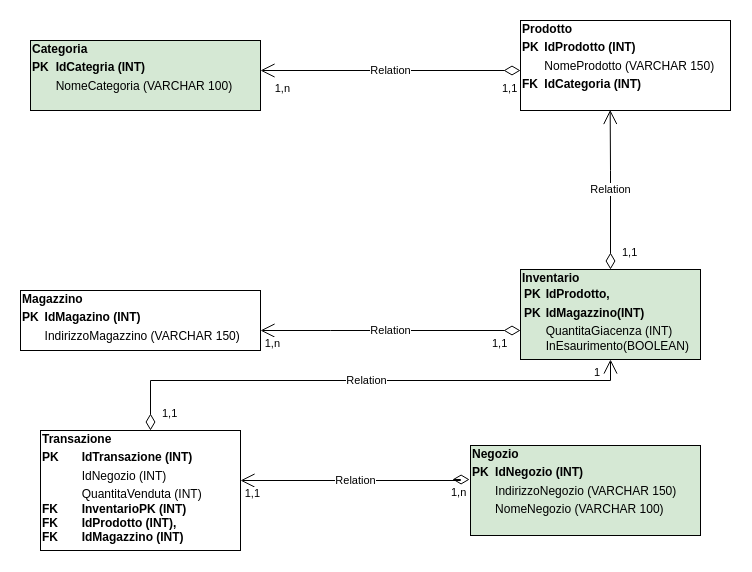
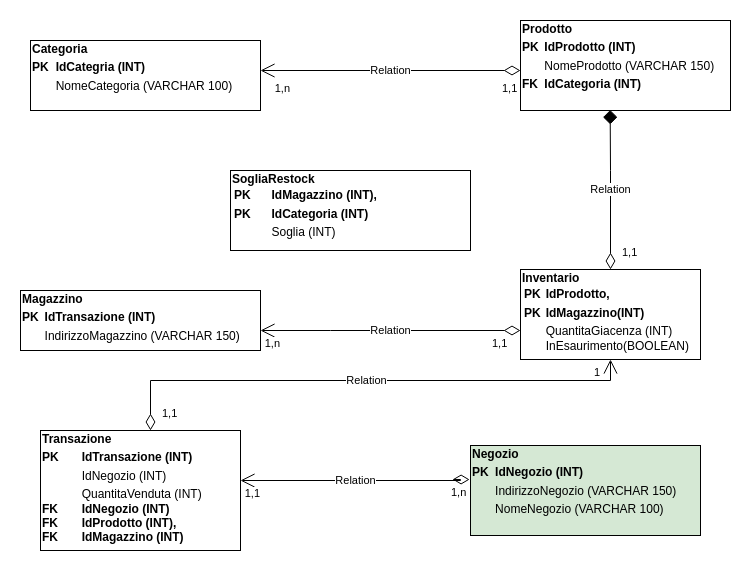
  <mxCell id="0" />
  <mxCell id="1" parent="0" />
- <mxCell id="2" value="&lt;div style=&quot;box-sizing: border-box; width: 100%; background-image: initial; background-position: initial; background-size: initial; background-repeat: initial; background-attachment: initial; background-origin: initial; background-clip: initial; padding: 2px;&quot;&gt;&lt;b style=&quot;&quot;&gt;Magazzino&lt;/b&gt;&lt;/div&gt;&lt;table style=&quot;width:100%;font-size:1em;&quot; cellpadding=&quot;2&quot; cellspacing=&quot;0&quot;&gt;&lt;tbody&gt;&lt;tr&gt;&lt;td&gt;&lt;b style=&quot;&quot;&gt;PK&lt;/b&gt;&lt;/td&gt;&lt;td&gt;&lt;b&gt;IdMagazino (INT)&lt;/b&gt;&lt;/td&gt;&lt;/tr&gt;&lt;tr&gt;&lt;td&gt;&lt;br&gt;&lt;/td&gt;&lt;td&gt;IndirizzoMagazzino (VARCHAR 150)&lt;br&gt;&lt;/td&gt;&lt;/tr&gt;&lt;tr&gt;&lt;td&gt;&lt;/td&gt;&lt;td&gt;&lt;br&gt;&lt;/td&gt;&lt;/tr&gt;&lt;/tbody&gt;&lt;/table&gt;" style="verticalAlign=top;align=left;overflow=fill;html=1;whiteSpace=wrap;" vertex="1" parent="1"><mxGeometry x="20" y="290" width="240" height="60" as="geometry" /></mxCell>
+ <mxCell id="2" value="&lt;div style=&quot;box-sizing: border-box; width: 100%; background-image: initial; background-position: initial; background-size: initial; background-repeat: initial; background-attachment: initial; background-origin: initial; background-clip: initial; padding: 2px;&quot;&gt;&lt;b style=&quot;&quot;&gt;Magazzino&lt;/b&gt;&lt;/div&gt;&lt;table style=&quot;width:100%;font-size:1em;&quot; cellpadding=&quot;2&quot; cellspacing=&quot;0&quot;&gt;&lt;tbody&gt;&lt;tr&gt;&lt;td&gt;&lt;b style=&quot;&quot;&gt;PK&lt;/b&gt;&lt;/td&gt;&lt;td&gt;&lt;b&gt;IdTransazione (INT)&lt;/b&gt;&lt;/td&gt;&lt;/tr&gt;&lt;tr&gt;&lt;td&gt;&lt;br&gt;&lt;/td&gt;&lt;td&gt;IndirizzoMagazzino (VARCHAR 150)&lt;br&gt;&lt;/td&gt;&lt;/tr&gt;&lt;tr&gt;&lt;td&gt;&lt;/td&gt;&lt;td&gt;&lt;br&gt;&lt;/td&gt;&lt;/tr&gt;&lt;/tbody&gt;&lt;/table&gt;" style="verticalAlign=top;align=left;overflow=fill;html=1;whiteSpace=wrap;" vertex="1" parent="1"><mxGeometry x="20" y="290" width="240" height="60" as="geometry" /></mxCell>
  <mxCell id="3" value="&lt;div style=&quot;box-sizing: border-box; width: 100%; background-image: initial; background-position: initial; background-size: initial; background-repeat: initial; background-attachment: initial; background-origin: initial; background-clip: initial; padding: 2px;&quot;&gt;&lt;b style=&quot;&quot;&gt;Prodotto&lt;/b&gt;&lt;/div&gt;&lt;table style=&quot;width:100%;font-size:1em;&quot; cellpadding=&quot;2&quot; cellspacing=&quot;0&quot;&gt;&lt;tbody&gt;&lt;tr&gt;&lt;td&gt;&lt;b style=&quot;&quot;&gt;PK&lt;/b&gt;&lt;/td&gt;&lt;td&gt;&lt;b&gt;IdProdotto (INT)&lt;/b&gt;&lt;/td&gt;&lt;/tr&gt;&lt;tr&gt;&lt;td&gt;&lt;br&gt;&lt;/td&gt;&lt;td&gt;NomeProdotto (VARCHAR 150)&lt;/td&gt;&lt;/tr&gt;&lt;tr&gt;&lt;td&gt;&lt;b&gt;FK&lt;/b&gt;&lt;/td&gt;&lt;td&gt;&lt;b&gt;IdCategoria (INT)&lt;/b&gt;&lt;/td&gt;&lt;/tr&gt;&lt;/tbody&gt;&lt;/table&gt;" style="verticalAlign=top;align=left;overflow=fill;html=1;whiteSpace=wrap;" vertex="1" parent="1"><mxGeometry x="520" y="20" width="210" height="90" as="geometry" /></mxCell>
- <mxCell id="4" value="&lt;div style=&quot;box-sizing: border-box; width: 100%; background-image: initial; background-position: initial; background-size: initial; background-repeat: initial; background-attachment: initial; background-origin: initial; background-clip: initial; padding: 2px;&quot;&gt;&lt;b style=&quot;&quot;&gt;Inventario&lt;/b&gt;&lt;table style=&quot;font-size: 1em; width: 100%;&quot; cellpadding=&quot;2&quot; cellspacing=&quot;0&quot;&gt;&lt;tbody&gt;&lt;tr&gt;&lt;td&gt;&lt;b style=&quot;&quot;&gt;PK&lt;/b&gt;&lt;/td&gt;&lt;td&gt;&lt;b&gt;IdProdotto,&lt;/b&gt;&lt;/td&gt;&lt;/tr&gt;&lt;tr&gt;&lt;td&gt;&lt;b&gt;PK&lt;/b&gt;&lt;/td&gt;&lt;td&gt;&lt;b style=&quot;&quot;&gt;IdMagazzino(INT)&lt;/b&gt;&lt;/td&gt;&lt;/tr&gt;&lt;tr&gt;&lt;td&gt;&lt;/td&gt;&lt;td&gt;QuantitaGiacenza (INT)&lt;br&gt;InEsaurimento(BOOLEAN)&lt;/td&gt;&lt;/tr&gt;&lt;/tbody&gt;&lt;/table&gt;&lt;/div&gt;" style="verticalAlign=top;align=left;overflow=fill;html=1;whiteSpace=wrap;fillColor=#d5e8d4;" vertex="1" parent="1"><mxGeometry x="520" y="269" width="180" height="90" as="geometry" /></mxCell>
+ <mxCell id="4" value="&lt;div style=&quot;box-sizing: border-box; width: 100%; background-image: initial; background-position: initial; background-size: initial; background-repeat: initial; background-attachment: initial; background-origin: initial; background-clip: initial; padding: 2px;&quot;&gt;&lt;b style=&quot;&quot;&gt;Inventario&lt;/b&gt;&lt;table style=&quot;font-size: 1em; width: 100%;&quot; cellpadding=&quot;2&quot; cellspacing=&quot;0&quot;&gt;&lt;tbody&gt;&lt;tr&gt;&lt;td&gt;&lt;b style=&quot;&quot;&gt;PK&lt;/b&gt;&lt;/td&gt;&lt;td&gt;&lt;b&gt;IdProdotto,&lt;/b&gt;&lt;/td&gt;&lt;/tr&gt;&lt;tr&gt;&lt;td&gt;&lt;b&gt;PK&lt;/b&gt;&lt;/td&gt;&lt;td&gt;&lt;b style=&quot;&quot;&gt;IdMagazzino(INT)&lt;/b&gt;&lt;/td&gt;&lt;/tr&gt;&lt;tr&gt;&lt;td&gt;&lt;/td&gt;&lt;td&gt;QuantitaGiacenza (INT)&lt;br&gt;InEsaurimento(BOOLEAN)&lt;/td&gt;&lt;/tr&gt;&lt;/tbody&gt;&lt;/table&gt;&lt;/div&gt;" style="verticalAlign=top;align=left;overflow=fill;html=1;whiteSpace=wrap;" vertex="1" parent="1"><mxGeometry x="520" y="269" width="180" height="90" as="geometry" /></mxCell>
  <mxCell id="5" value="&lt;div style=&quot;box-sizing: border-box; width: 100%; background-image: initial; background-position: initial; background-size: initial; background-repeat: initial; background-attachment: initial; background-origin: initial; background-clip: initial; padding: 2px;&quot;&gt;&lt;b style=&quot;&quot;&gt;Negozio&lt;/b&gt;&lt;/div&gt;&lt;table style=&quot;width:100%;font-size:1em;&quot; cellpadding=&quot;2&quot; cellspacing=&quot;0&quot;&gt;&lt;tbody&gt;&lt;tr&gt;&lt;td&gt;&lt;b style=&quot;&quot;&gt;PK&lt;/b&gt;&lt;/td&gt;&lt;td&gt;&lt;b style=&quot;&quot;&gt;IdNegozio (INT)&lt;/b&gt;&lt;/td&gt;&lt;/tr&gt;&lt;tr&gt;&lt;td&gt;&lt;br&gt;&lt;/td&gt;&lt;td&gt;IndirizzoNegozio (VARCHAR 150)&lt;/td&gt;&lt;/tr&gt;&lt;tr&gt;&lt;td&gt;&lt;/td&gt;&lt;td&gt;NomeNegozio (VARCHAR 100)&lt;/td&gt;&lt;/tr&gt;&lt;/tbody&gt;&lt;/table&gt;" style="verticalAlign=top;align=left;overflow=fill;html=1;whiteSpace=wrap;fillColor=#d5e8d4;" vertex="1" parent="1"><mxGeometry x="470" y="445" width="230" height="90" as="geometry" /></mxCell>
- <mxCell id="6" value="&lt;div style=&quot;box-sizing: border-box; width: 100%; background-image: initial; background-position: initial; background-size: initial; background-repeat: initial; background-attachment: initial; background-origin: initial; background-clip: initial; padding: 2px;&quot;&gt;&lt;b style=&quot;&quot;&gt;Categoria&lt;/b&gt;&lt;/div&gt;&lt;table style=&quot;width:100%;font-size:1em;&quot; cellpadding=&quot;2&quot; cellspacing=&quot;0&quot;&gt;&lt;tbody&gt;&lt;tr&gt;&lt;td&gt;&lt;b style=&quot;&quot;&gt;PK&lt;/b&gt;&lt;/td&gt;&lt;td&gt;&lt;b style=&quot;&quot;&gt;IdCategria (INT)&lt;/b&gt;&lt;/td&gt;&lt;/tr&gt;&lt;tr&gt;&lt;td&gt;&lt;br&gt;&lt;/td&gt;&lt;td&gt;NomeCategoria (VARCHAR 100)&lt;/td&gt;&lt;/tr&gt;&lt;tr&gt;&lt;td&gt;&lt;/td&gt;&lt;td&gt;&lt;br&gt;&lt;/td&gt;&lt;/tr&gt;&lt;/tbody&gt;&lt;/table&gt;" style="verticalAlign=top;align=left;overflow=fill;html=1;whiteSpace=wrap;fillColor=#d5e8d4;" vertex="1" parent="1"><mxGeometry x="30" y="40" width="230" height="70" as="geometry" /></mxCell>
- <mxCell id="7" value="&lt;div style=&quot;box-sizing: border-box; width: 100%; background-image: initial; background-position: initial; background-size: initial; background-repeat: initial; background-attachment: initial; background-origin: initial; background-clip: initial; padding: 2px;&quot;&gt;&lt;b style=&quot;&quot;&gt;Transazione&lt;/b&gt;&lt;/div&gt;&lt;table style=&quot;width:100%;font-size:1em;&quot; cellpadding=&quot;2&quot; cellspacing=&quot;0&quot;&gt;&lt;tbody&gt;&lt;tr&gt;&lt;td&gt;&lt;b style=&quot;&quot;&gt;PK&lt;/b&gt;&lt;/td&gt;&lt;td&gt;&lt;b style=&quot;&quot;&gt;IdTransazione (INT)&lt;/b&gt;&lt;/td&gt;&lt;/tr&gt;&lt;tr&gt;&lt;td&gt;&lt;br&gt;&lt;/td&gt;&lt;td&gt;IdNegozio (INT)&lt;/td&gt;&lt;/tr&gt;&lt;tr&gt;&lt;td&gt;&lt;br&gt;&lt;b&gt;FK&lt;/b&gt;&lt;span style=&quot;font-weight: bold; white-space: pre;&quot;&gt;&#09;&lt;/span&gt;&lt;br&gt;&lt;b&gt;FK&lt;/b&gt;&lt;br&gt;&lt;b&gt;FK&lt;/b&gt;&lt;/td&gt;&lt;td&gt;QuantitaVenduta (INT)&lt;br&gt;&lt;b&gt;InventarioPK (INT)&lt;/b&gt;&lt;br&gt;&lt;b&gt;IdProdotto (INT),&lt;/b&gt;&lt;br&gt;&lt;b&gt;IdMagazzino (INT)&lt;/b&gt;&lt;/td&gt;&lt;/tr&gt;&lt;/tbody&gt;&lt;/table&gt;" style="verticalAlign=top;align=left;overflow=fill;html=1;whiteSpace=wrap;" vertex="1" parent="1"><mxGeometry x="40" y="430" width="200" height="120" as="geometry" /></mxCell>
+ <mxCell id="6" value="&lt;div style=&quot;box-sizing: border-box; width: 100%; background-image: initial; background-position: initial; background-size: initial; background-repeat: initial; background-attachment: initial; background-origin: initial; background-clip: initial; padding: 2px;&quot;&gt;&lt;b style=&quot;&quot;&gt;Categoria&lt;/b&gt;&lt;/div&gt;&lt;table style=&quot;width:100%;font-size:1em;&quot; cellpadding=&quot;2&quot; cellspacing=&quot;0&quot;&gt;&lt;tbody&gt;&lt;tr&gt;&lt;td&gt;&lt;b style=&quot;&quot;&gt;PK&lt;/b&gt;&lt;/td&gt;&lt;td&gt;&lt;b style=&quot;&quot;&gt;IdCategria (INT)&lt;/b&gt;&lt;/td&gt;&lt;/tr&gt;&lt;tr&gt;&lt;td&gt;&lt;br&gt;&lt;/td&gt;&lt;td&gt;NomeCategoria (VARCHAR 100)&lt;/td&gt;&lt;/tr&gt;&lt;tr&gt;&lt;td&gt;&lt;/td&gt;&lt;td&gt;&lt;br&gt;&lt;/td&gt;&lt;/tr&gt;&lt;/tbody&gt;&lt;/table&gt;" style="verticalAlign=top;align=left;overflow=fill;html=1;whiteSpace=wrap;" vertex="1" parent="1"><mxGeometry x="30" y="40" width="230" height="70" as="geometry" /></mxCell>
+ <mxCell id="7" value="&lt;div style=&quot;box-sizing: border-box; width: 100%; background-image: initial; background-position: initial; background-size: initial; background-repeat: initial; background-attachment: initial; background-origin: initial; background-clip: initial; padding: 2px;&quot;&gt;&lt;b style=&quot;&quot;&gt;Transazione&lt;/b&gt;&lt;/div&gt;&lt;table style=&quot;width:100%;font-size:1em;&quot; cellpadding=&quot;2&quot; cellspacing=&quot;0&quot;&gt;&lt;tbody&gt;&lt;tr&gt;&lt;td&gt;&lt;b style=&quot;&quot;&gt;PK&lt;/b&gt;&lt;/td&gt;&lt;td&gt;&lt;b style=&quot;&quot;&gt;IdTransazione (INT)&lt;/b&gt;&lt;/td&gt;&lt;/tr&gt;&lt;tr&gt;&lt;td&gt;&lt;br&gt;&lt;/td&gt;&lt;td&gt;IdNegozio (INT)&lt;/td&gt;&lt;/tr&gt;&lt;tr&gt;&lt;td&gt;&lt;br&gt;&lt;b&gt;FK&lt;/b&gt;&lt;span style=&quot;font-weight: bold; white-space: pre;&quot;&gt;&#09;&lt;/span&gt;&lt;br&gt;&lt;b&gt;FK&lt;/b&gt;&lt;br&gt;&lt;b&gt;FK&lt;/b&gt;&lt;/td&gt;&lt;td&gt;QuantitaVenduta (INT)&lt;br&gt;&lt;b&gt;IdNegozio (INT)&lt;/b&gt;&lt;br&gt;&lt;b&gt;IdProdotto (INT),&lt;/b&gt;&lt;br&gt;&lt;b&gt;IdMagazzino (INT)&lt;/b&gt;&lt;/td&gt;&lt;/tr&gt;&lt;/tbody&gt;&lt;/table&gt;" style="verticalAlign=top;align=left;overflow=fill;html=1;whiteSpace=wrap;" vertex="1" parent="1"><mxGeometry x="40" y="430" width="200" height="120" as="geometry" /></mxCell>
  <mxCell id="8" value="Relation" style="endArrow=open;html=1;endSize=12;startArrow=diamondThin;startSize=14;startFill=0;edgeStyle=orthogonalEdgeStyle;rounded=0;" edge="1" parent="1"><mxGeometry relative="1" as="geometry"><mxPoint x="520" y="70" as="sourcePoint" /><mxPoint x="260" y="70" as="targetPoint" /><Array as="points"><mxPoint x="520" y="70" /></Array></mxGeometry></mxCell>
  <mxCell id="9" value="1,1" style="edgeLabel;resizable=0;html=1;align=left;verticalAlign=top;" connectable="0" vertex="1" parent="8"><mxGeometry x="-1" relative="1" as="geometry"><mxPoint x="-20" y="5" as="offset" /></mxGeometry></mxCell>
  <mxCell id="10" value="1,n" style="edgeLabel;resizable=0;html=1;align=right;verticalAlign=top;" connectable="0" vertex="1" parent="8"><mxGeometry x="1" relative="1" as="geometry"><mxPoint x="30" y="5" as="offset" /></mxGeometry></mxCell>
- <mxCell id="11" value="Relation" style="endArrow=open;html=1;endSize=12;startArrow=diamondThin;startSize=14;startFill=0;edgeStyle=orthogonalEdgeStyle;rounded=0;exitX=0.5;exitY=0;exitDx=0;exitDy=0;entryX=0.427;entryY=0.994;entryDx=0;entryDy=0;entryPerimeter=0;" edge="1" parent="1" source="4" target="3"><mxGeometry relative="1" as="geometry"><mxPoint x="350" y="120" as="sourcePoint" /><mxPoint x="610" y="150" as="targetPoint" /><Array as="points"><mxPoint x="610" y="170" /><mxPoint x="610" y="170" /></Array></mxGeometry></mxCell>
+ <mxCell id="11" value="Relation" style="endArrow=diamond;html=1;endSize=12;startArrow=diamondThin;startSize=14;startFill=0;edgeStyle=orthogonalEdgeStyle;rounded=0;exitX=0.5;exitY=0;exitDx=0;exitDy=0;entryX=0.427;entryY=0.994;entryDx=0;entryDy=0;entryPerimeter=0;" edge="1" parent="1" source="4" target="3"><mxGeometry relative="1" as="geometry"><mxPoint x="350" y="120" as="sourcePoint" /><mxPoint x="610" y="150" as="targetPoint" /><Array as="points"><mxPoint x="610" y="170" /><mxPoint x="610" y="170" /></Array></mxGeometry></mxCell>
  <mxCell id="12" value="1,1" style="edgeLabel;resizable=0;html=1;align=left;verticalAlign=top;" connectable="0" vertex="1" parent="11"><mxGeometry x="-1" relative="1" as="geometry"><mxPoint x="10" y="-30" as="offset" /></mxGeometry></mxCell>
  <mxCell id="13" value="Relation" style="endArrow=open;html=1;endSize=12;startArrow=diamondThin;startSize=14;startFill=0;edgeStyle=orthogonalEdgeStyle;rounded=0;exitX=0;exitY=0;exitDx=0;exitDy=0;" edge="1" parent="1"><mxGeometry relative="1" as="geometry"><mxPoint x="520" y="330" as="sourcePoint" /><mxPoint x="260" y="330" as="targetPoint" /><Array as="points"><mxPoint x="330" y="330" /><mxPoint x="330" y="330" /></Array></mxGeometry></mxCell>
  <mxCell id="14" value="1,1" style="edgeLabel;resizable=0;html=1;align=left;verticalAlign=top;" connectable="0" vertex="1" parent="13"><mxGeometry x="-1" relative="1" as="geometry"><mxPoint x="-30" as="offset" /></mxGeometry></mxCell>
  <mxCell id="15" value="1,n" style="edgeLabel;resizable=0;html=1;align=right;verticalAlign=top;" connectable="0" vertex="1" parent="13"><mxGeometry x="1" relative="1" as="geometry"><mxPoint x="20" as="offset" /></mxGeometry></mxCell>
  <mxCell id="16" value="Relation" style="endArrow=open;html=1;endSize=12;startArrow=diamondThin;startSize=14;startFill=0;edgeStyle=orthogonalEdgeStyle;rounded=0;exitX=-0.004;exitY=0.378;exitDx=0;exitDy=0;exitPerimeter=0;" edge="1" parent="1" source="5"><mxGeometry relative="1" as="geometry"><mxPoint x="520" y="480" as="sourcePoint" /><mxPoint x="240" y="480" as="targetPoint" /><Array as="points"><mxPoint x="460" y="479" /><mxPoint x="460" y="480" /></Array></mxGeometry></mxCell>
  <mxCell id="17" value="1,n" style="edgeLabel;resizable=0;html=1;align=left;verticalAlign=top;" connectable="0" vertex="1" parent="16"><mxGeometry x="-1" relative="1" as="geometry"><mxPoint x="-20" as="offset" /></mxGeometry></mxCell>
  <mxCell id="18" value="1,1" style="edgeLabel;resizable=0;html=1;align=right;verticalAlign=top;" connectable="0" vertex="1" parent="16"><mxGeometry x="1" relative="1" as="geometry"><mxPoint x="20" as="offset" /></mxGeometry></mxCell>
  <mxCell id="19" value="Relation" style="endArrow=open;html=1;endSize=12;startArrow=diamondThin;startSize=14;startFill=0;edgeStyle=orthogonalEdgeStyle;rounded=0;" edge="1" parent="1" target="4"><mxGeometry relative="1" as="geometry"><mxPoint x="150" y="430" as="sourcePoint" /><mxPoint x="610" y="360" as="targetPoint" /><Array as="points"><mxPoint x="150" y="380" /><mxPoint x="610" y="380" /></Array></mxGeometry></mxCell>
  <mxCell id="20" value="1,1" style="edgeLabel;resizable=0;html=1;align=left;verticalAlign=top;" connectable="0" vertex="1" parent="19"><mxGeometry x="-1" relative="1" as="geometry"><mxPoint x="10" y="-30" as="offset" /></mxGeometry></mxCell>
  <mxCell id="21" value="1" style="edgeLabel;resizable=0;html=1;align=right;verticalAlign=top;" connectable="0" vertex="1" parent="19"><mxGeometry x="1" relative="1" as="geometry"><mxPoint x="-10" as="offset" /></mxGeometry></mxCell>
+ <mxCell id="22" value="&lt;div style=&quot;box-sizing: border-box; width: 100%; background-image: initial; background-position: initial; background-size: initial; background-repeat: initial; background-attachment: initial; background-origin: initial; background-clip: initial; padding: 2px;&quot;&gt;&lt;b&gt;SogliaRestock&lt;/b&gt;&lt;table style=&quot;background-color: initial; font-size: 1em; width: 100%;&quot; cellpadding=&quot;2&quot; cellspacing=&quot;0&quot;&gt;&lt;tbody&gt;&lt;tr&gt;&lt;td&gt;&lt;b&gt;PK&lt;/b&gt;&lt;/td&gt;&lt;td&gt;&lt;b&gt;IdMagazzino (INT),&lt;/b&gt;&lt;/td&gt;&lt;/tr&gt;&lt;tr&gt;&lt;td&gt;&lt;b&gt;PK&lt;/b&gt;&lt;/td&gt;&lt;td&gt;&lt;b&gt;IdCategoria (INT)&lt;/b&gt;&lt;/td&gt;&lt;/tr&gt;&lt;tr&gt;&lt;td&gt;&lt;/td&gt;&lt;td&gt;Soglia (INT)&lt;/td&gt;&lt;/tr&gt;&lt;/tbody&gt;&lt;/table&gt;&lt;/div&gt;" style="verticalAlign=top;align=left;overflow=fill;html=1;whiteSpace=wrap;" vertex="1" parent="1"><mxGeometry x="230" y="170" width="240" height="80" as="geometry" /></mxCell>
